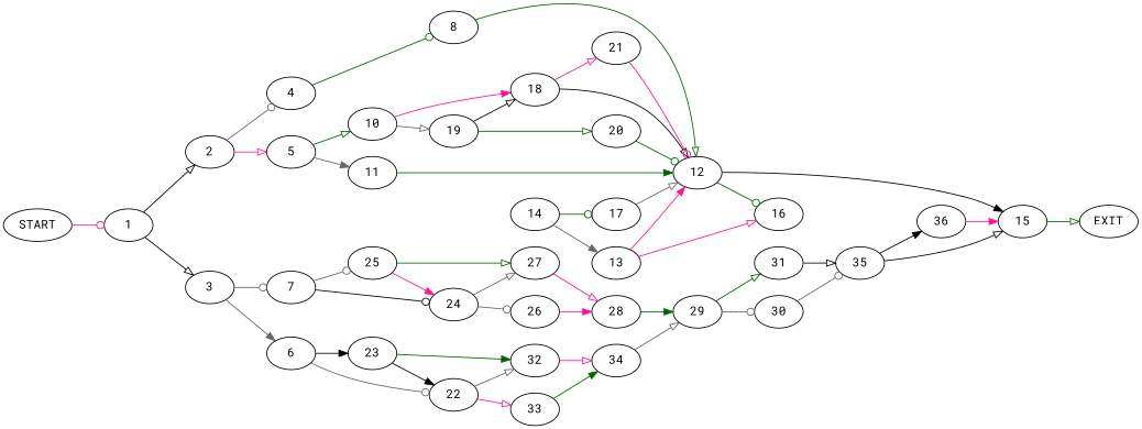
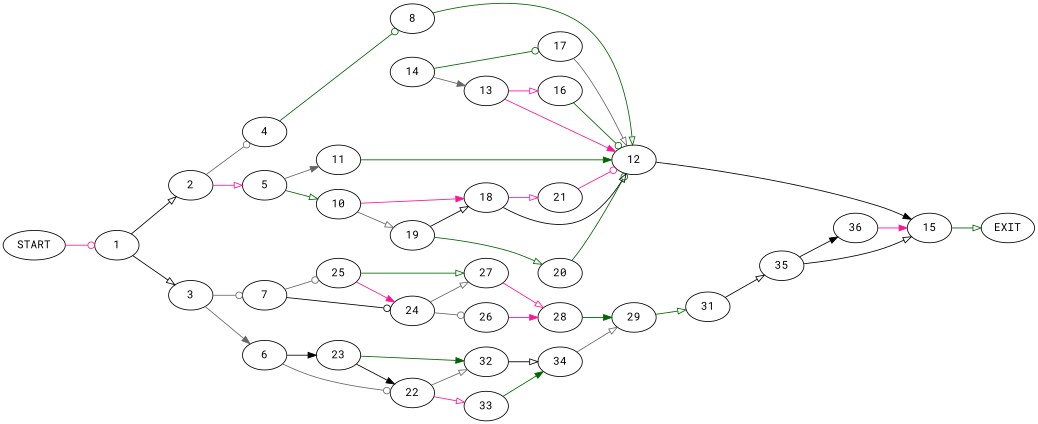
  digraph {
    fontname="Roboto Mono"
    rankdir=LR
    node [fontname="Roboto Mono"]
    edge [arrowhead=onormal color=gray40 fontname="Roboto Mono"]
    n1 [label=START]
    1
    2
    3
    n5 [label=EXIT]
    4
    5
    6
    7
    8
    10
    11
    22
    23
    24
    25
    12
    18
    19
    32
    33
    26
    27
    15
    13
    16
    14
    17
    21
    20
    34
    28
    29
-   30
    31
    35
    36
    n1 -> 1 [arrowhead=odot color=deeppink]
    1 -> 2 [color=black]
    1 -> 3 [color=black]
    2 -> 4 [arrowhead=odot]
    2 -> 5 [color=deeppink]
    3 -> 6 [arrowhead=normal]
    3 -> 7 [arrowhead=odot]
    4 -> 8 [arrowhead=odot color=darkgreen]
    5 -> 10 [color=darkgreen]
    5 -> 11 [arrowhead=normal]
    6 -> 22 [arrowhead=odot]
    6 -> 23 [arrowhead=normal color=black]
    7 -> 24 [arrowhead=odot color=black]
    7 -> 25 [arrowhead=odot]
    8 -> 12 [color=darkgreen]
    10 -> 18 [arrowhead=normal color=deeppink]
    10 -> 19
    11 -> 12 [arrowhead=normal color=darkgreen]
    22 -> 32
    22 -> 33 [color=deeppink]
    23 -> 22 [arrowhead=normal color=black]
    23 -> 32 [arrowhead=normal color=darkgreen]
    24 -> 26 [arrowhead=odot]
    24 -> 27
    25 -> 24 [arrowhead=normal color=deeppink]
    25 -> 27 [color=darkgreen]
    12 -> 15 [arrowhead=normal color=black]
    18 -> 12 [color=black]
    18 -> 21 [color=deeppink]
    19 -> 18 [color=black]
    19 -> 20 [color=darkgreen]
-   32 -> 34 [color=deeppink]
+   32 -> 34 [color=black]
    33 -> 34 [arrowhead=normal color=darkgreen]
    26 -> 28 [arrowhead=normal color=deeppink]
    27 -> 28 [color=deeppink]
    15 -> n5 [color=darkgreen]
    13 -> 12 [arrowhead=normal color=deeppink]
    13 -> 16 [color=deeppink]
-   12 -> 16 [arrowhead=odot color=darkgreen]
+   16 -> 12 [arrowhead=odot color=darkgreen]
    14 -> 13 [arrowhead=normal]
    14 -> 17 [arrowhead=odot color=darkgreen]
    17 -> 12
    21 -> 12 [arrowhead=odot color=deeppink]
    20 -> 12 [arrowhead=odot color=darkgreen]
    34 -> 29
    28 -> 29 [arrowhead=normal color=darkgreen]
-   29 -> 30 [arrowhead=odot]
    29 -> 31 [color=darkgreen]
-   30 -> 35 [arrowhead=odot]
    31 -> 35 [color=black]
    35 -> 15 [color=black]
    35 -> 36 [arrowhead=normal color=black]
    36 -> 15 [arrowhead=normal color=deeppink]
  }
